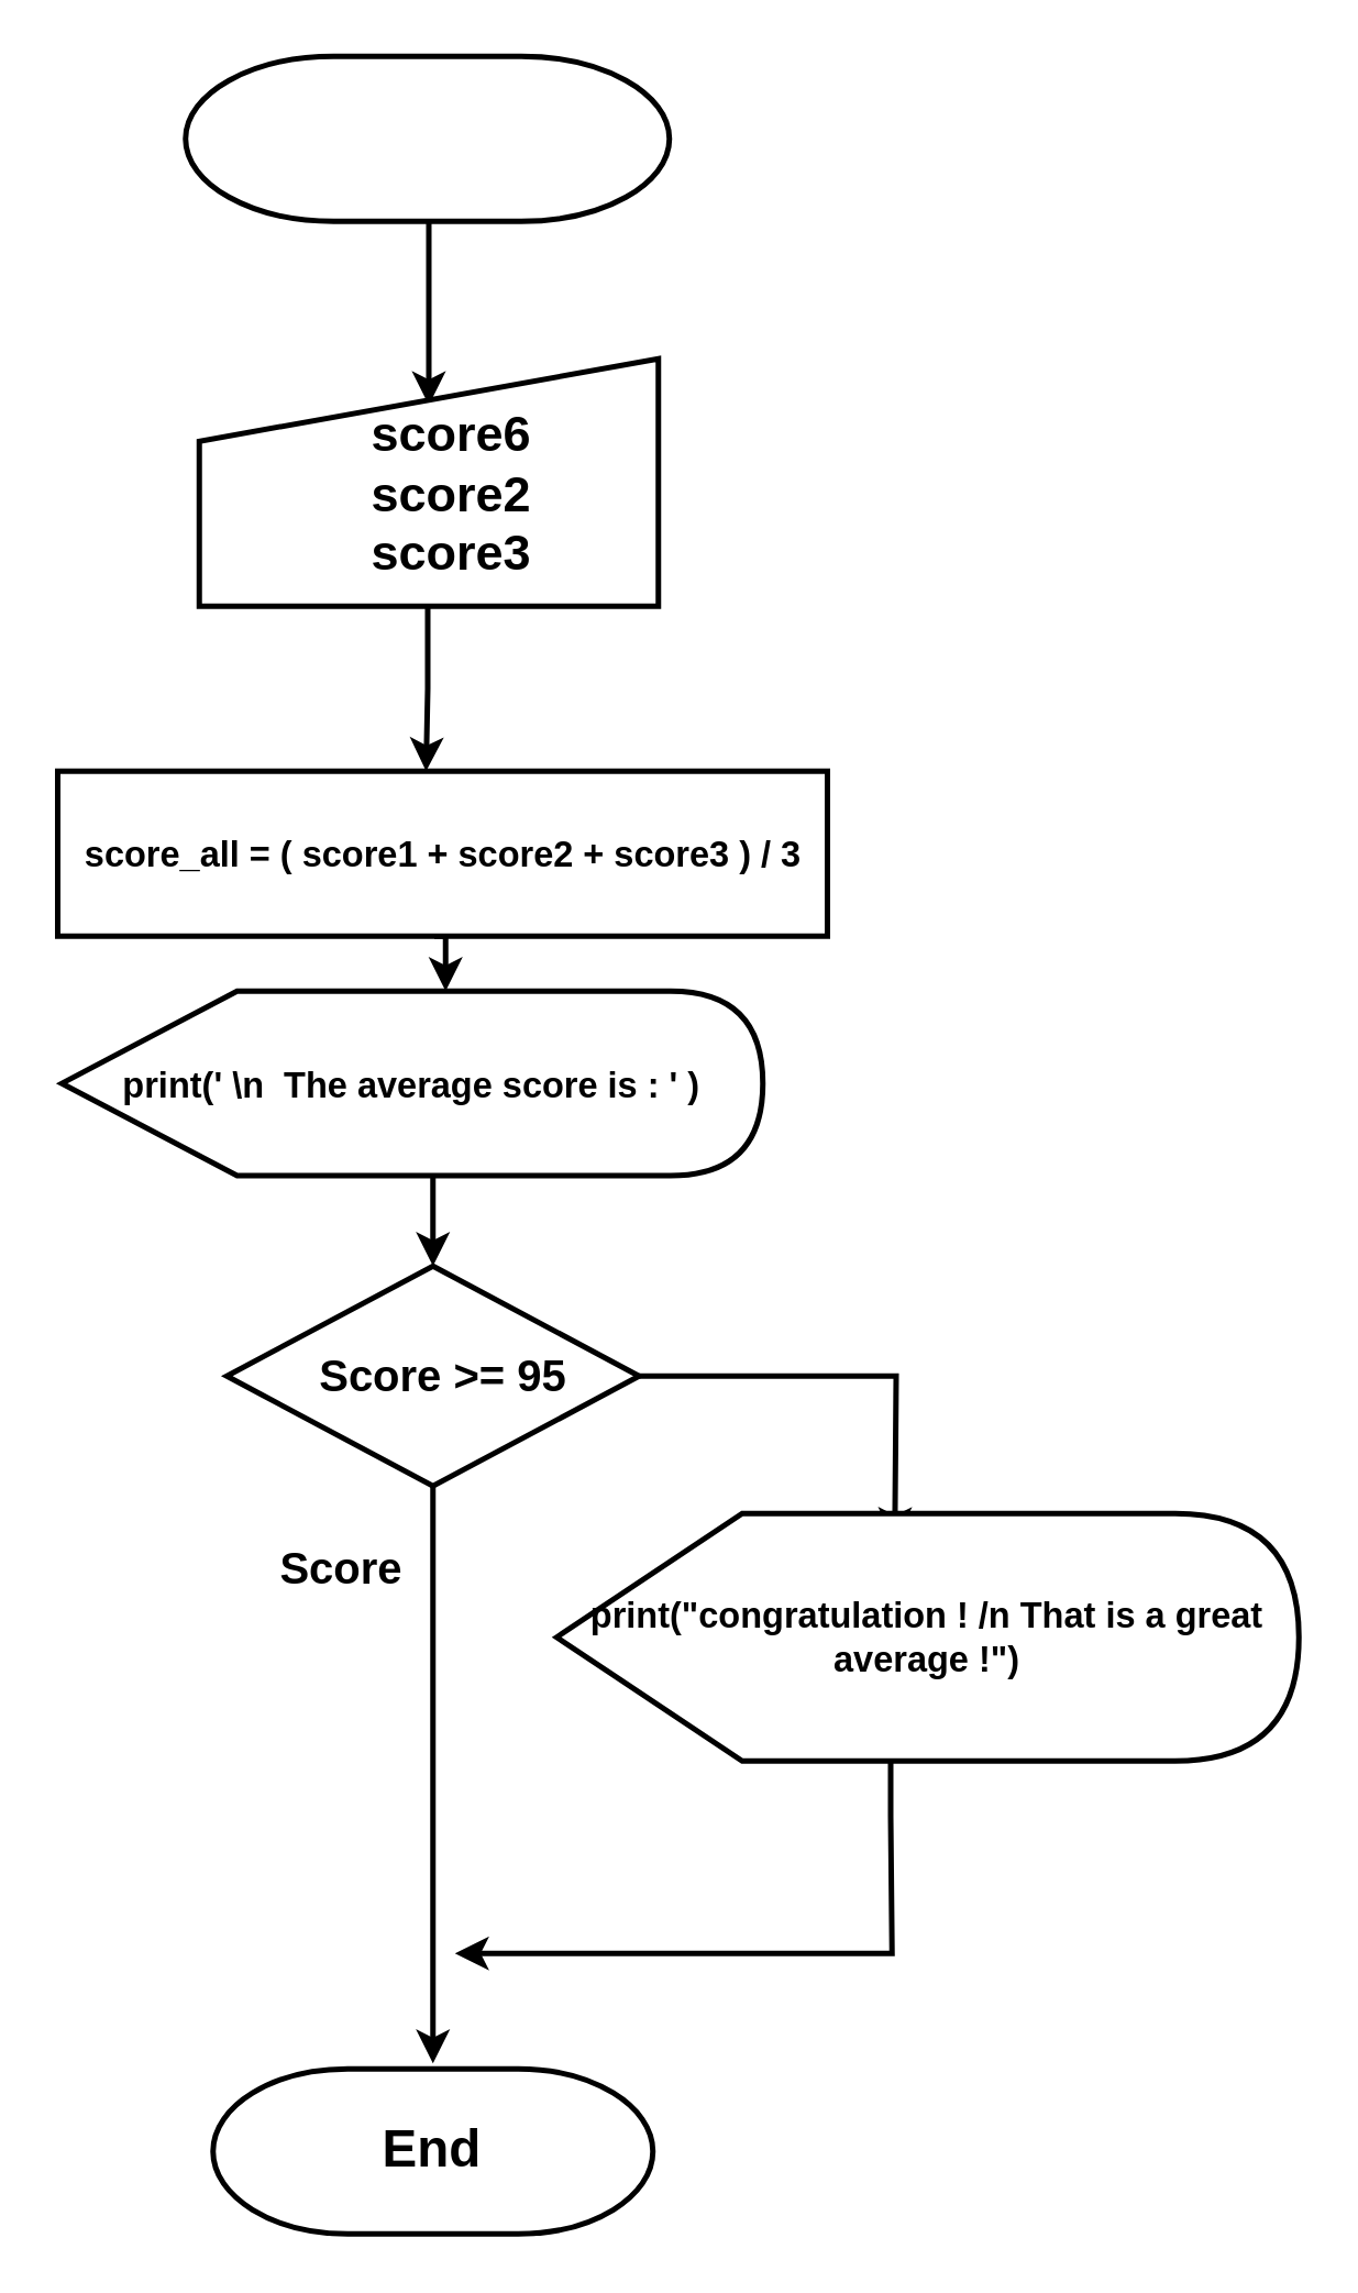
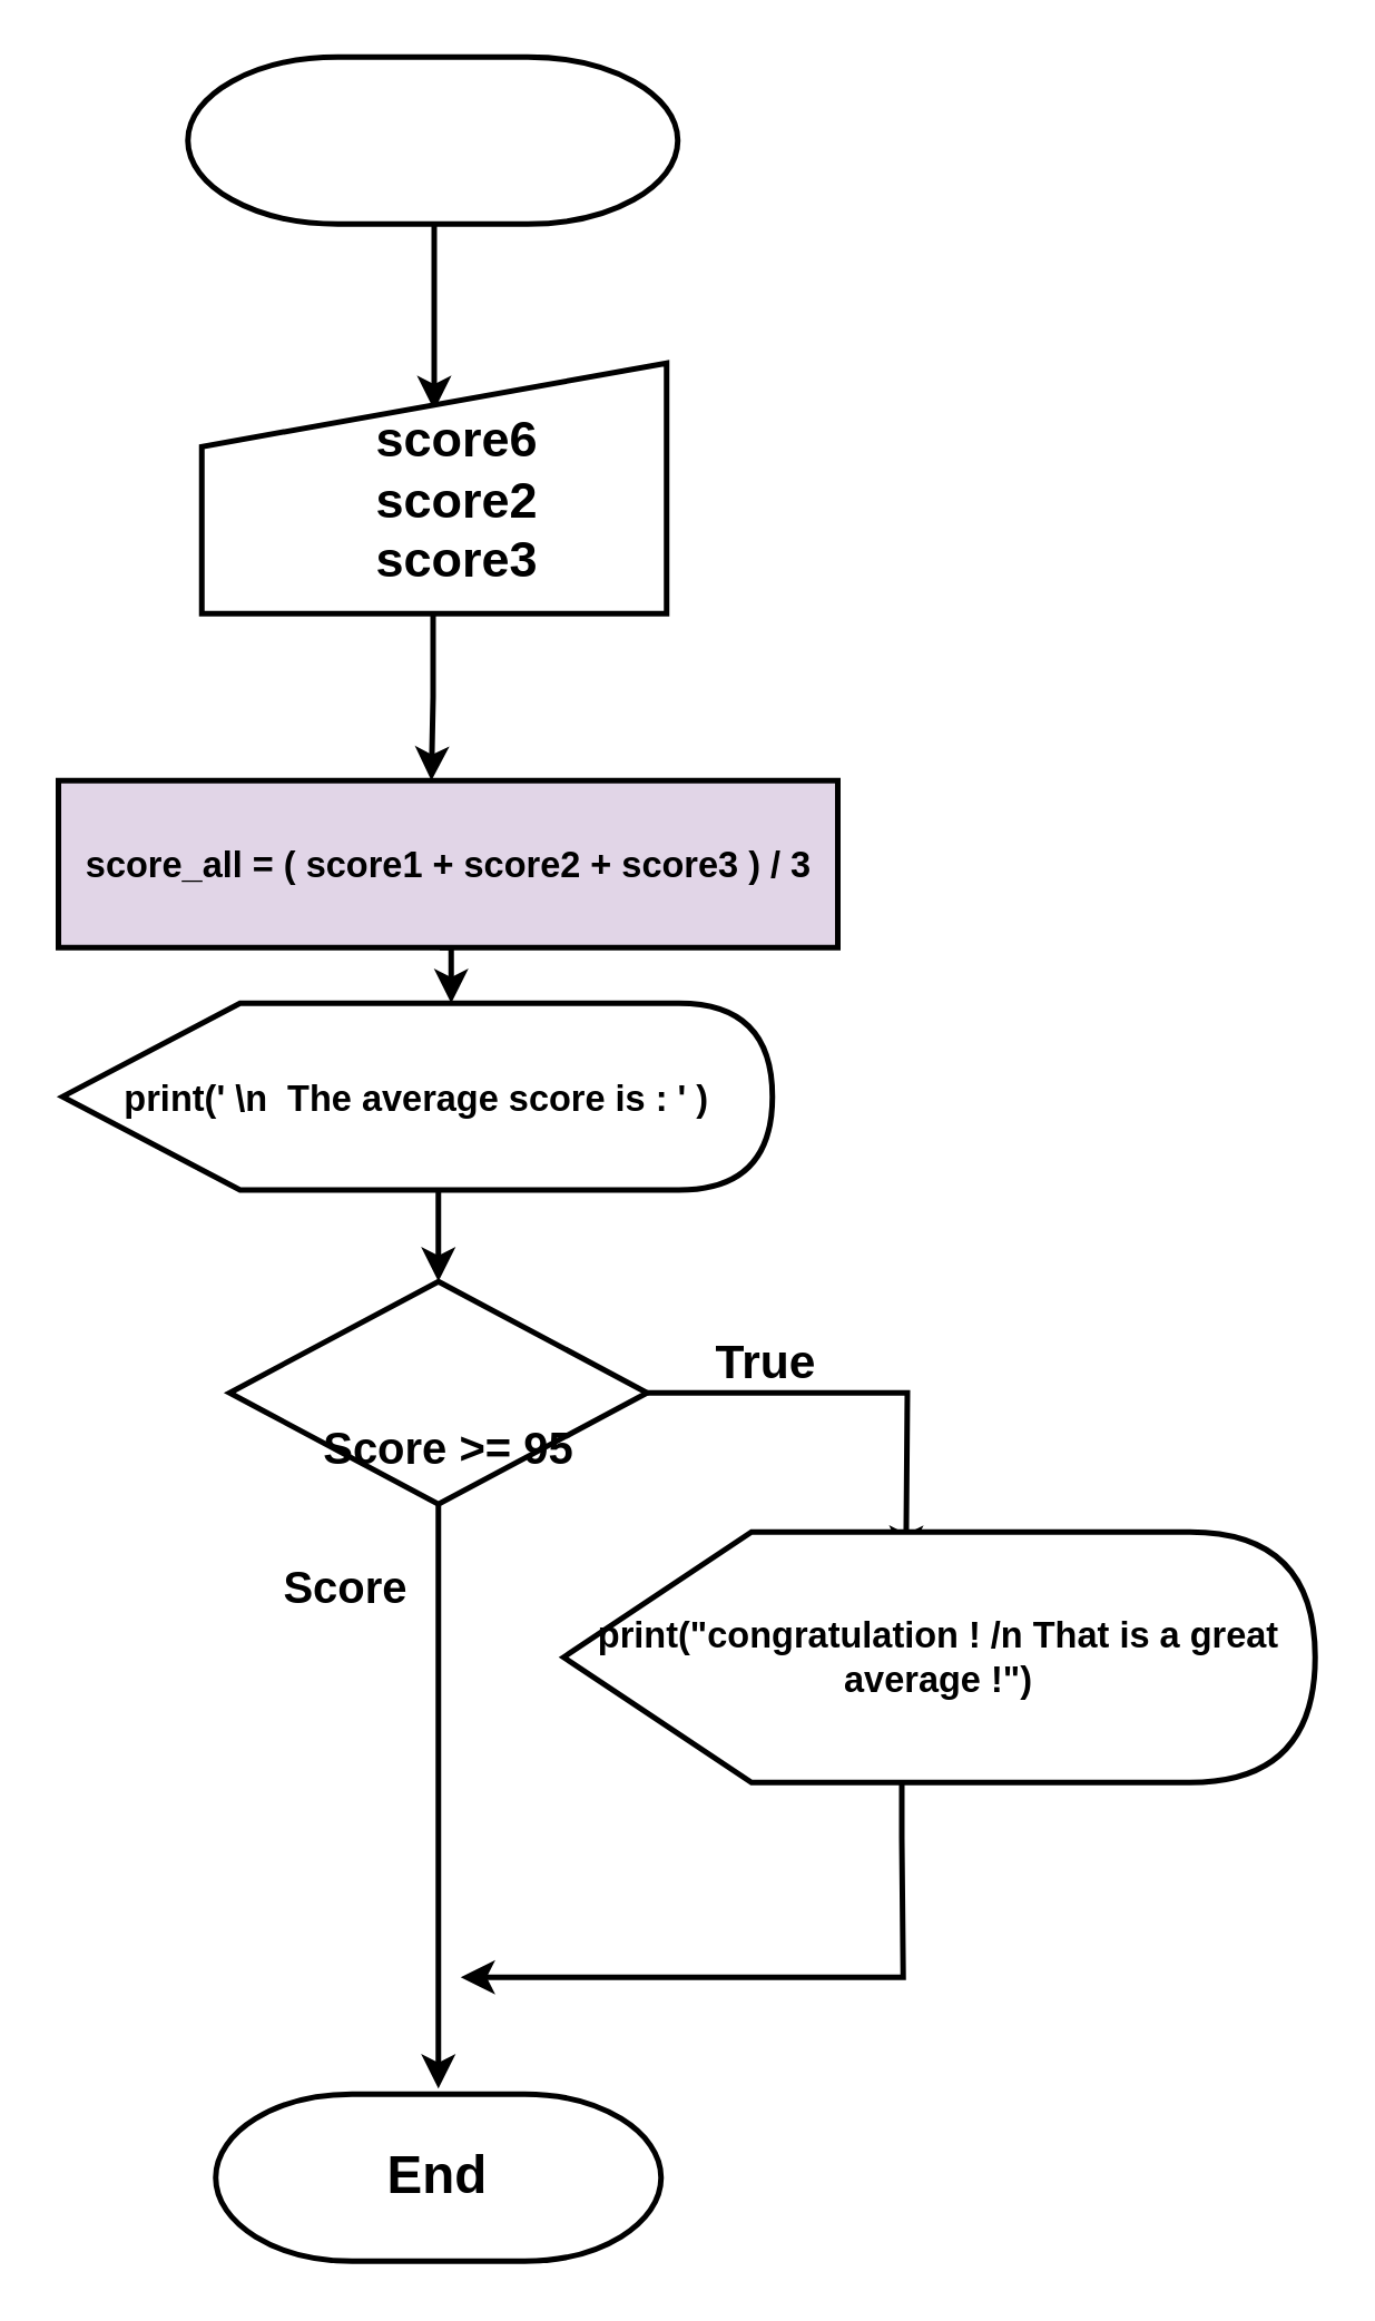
  <mxCell id="0" />
  <mxCell id="1" parent="0" />
  <mxCell id="2" style="edgeStyle=orthogonalEdgeStyle;rounded=0;orthogonalLoop=1;jettySize=auto;html=1;entryX=0.5;entryY=0.188;entryDx=0;entryDy=0;entryPerimeter=0;strokeWidth=2;" edge="1" parent="1" source="3" target="5"><mxGeometry relative="1" as="geometry"><Array as="points"><mxPoint x="156" y="105" /></Array></mxGeometry></mxCell>
  <mxCell id="3" value="" style="strokeWidth=2;html=1;shape=mxgraph.flowchart.terminator;whiteSpace=wrap;" vertex="1" parent="1"><mxGeometry x="67" y="20" width="176" height="60" as="geometry" /></mxCell>
  <mxCell id="4" style="edgeStyle=orthogonalEdgeStyle;rounded=0;orthogonalLoop=1;jettySize=auto;html=1;entryX=0.48;entryY=0;entryDx=0;entryDy=0;entryPerimeter=0;strokeWidth=2;" edge="1" parent="1"><mxGeometry relative="1" as="geometry"><mxPoint x="155.1" y="220" as="sourcePoint" /><mxPoint x="154.5" y="280" as="targetPoint" /><Array as="points"><mxPoint x="155.6" y="250" /></Array></mxGeometry></mxCell>
  <mxCell id="5" value="" style="shape=manualInput;whiteSpace=wrap;html=1;strokeWidth=2;" vertex="1" parent="1"><mxGeometry x="72" y="130" width="167" height="90" as="geometry" /></mxCell>
  <mxCell id="6" value="&lt;font size=&quot;4&quot;&gt;&lt;b&gt;score6&lt;br&gt;score2&lt;br&gt;score3&lt;br&gt;&lt;/b&gt;&lt;/font&gt;" style="text;html=1;strokeColor=none;fillColor=none;align=center;verticalAlign=middle;whiteSpace=wrap;rounded=0;" vertex="1" parent="1"><mxGeometry x="144" y="170" width="40" height="20" as="geometry" /></mxCell>
  <mxCell id="7" style="edgeStyle=orthogonalEdgeStyle;rounded=0;orthogonalLoop=1;jettySize=auto;html=1;strokeWidth=2;" edge="1" parent="1" source="9"><mxGeometry relative="1" as="geometry"><mxPoint x="325" y="560" as="targetPoint" /></mxGeometry></mxCell>
  <mxCell id="8" style="edgeStyle=orthogonalEdgeStyle;rounded=0;orthogonalLoop=1;jettySize=auto;html=1;strokeWidth=2;" edge="1" parent="1" source="9"><mxGeometry relative="1" as="geometry"><mxPoint x="157" y="750" as="targetPoint" /></mxGeometry></mxCell>
  <mxCell id="9" value="" style="rhombus;whiteSpace=wrap;html=1;strokeWidth=2;" vertex="1" parent="1"><mxGeometry x="82" y="460" width="150" height="80" as="geometry" /></mxCell>
- <mxCell id="10" value="&lt;font style=&quot;font-size: 16px&quot;&gt;&lt;b&gt;Score &amp;gt;= 95&lt;/b&gt;&lt;/font&gt;" style="text;html=1;strokeColor=none;fillColor=none;align=center;verticalAlign=middle;whiteSpace=wrap;rounded=0;" vertex="1" parent="1"><mxGeometry x="110.5" y="490" width="100" height="20" as="geometry" /></mxCell>
+ <mxCell id="10" value="&lt;font style=&quot;font-size: 16px&quot;&gt;&lt;b&gt;Score &amp;gt;= 95&lt;/b&gt;&lt;/font&gt;" style="text;html=1;strokeColor=none;fillColor=none;align=center;verticalAlign=middle;whiteSpace=wrap;rounded=0;" vertex="1" parent="1"><mxGeometry x="110.5" y="510" width="100" height="20" as="geometry" /></mxCell>
  <mxCell id="11" value="&lt;font style=&quot;font-size: 16px&quot;&gt;&lt;b&gt;Score&lt;/b&gt;&lt;/font&gt;" style="text;html=1;strokeColor=none;fillColor=none;align=center;verticalAlign=middle;whiteSpace=wrap;rounded=0;" vertex="1" parent="1"><mxGeometry x="103.5" y="560" width="40" height="20" as="geometry" /></mxCell>
+ <mxCell id="12" value="&lt;b&gt;&lt;font style=&quot;font-size: 17px&quot;&gt;True&lt;/font&gt;&lt;/b&gt;" style="text;html=1;strokeColor=none;fillColor=none;align=center;verticalAlign=middle;whiteSpace=wrap;rounded=0;" vertex="1" parent="1"><mxGeometry x="255" y="480" width="40" height="20" as="geometry" /></mxCell>
  <mxCell id="13" style="edgeStyle=orthogonalEdgeStyle;rounded=0;orthogonalLoop=1;jettySize=auto;html=1;strokeWidth=2;" edge="1" parent="1"><mxGeometry relative="1" as="geometry"><mxPoint x="165" y="710" as="targetPoint" /><mxPoint x="323.5" y="620" as="sourcePoint" /><Array as="points"><mxPoint x="324" y="660" /><mxPoint x="324" y="660" /></Array></mxGeometry></mxCell>
  <mxCell id="14" style="edgeStyle=orthogonalEdgeStyle;rounded=0;orthogonalLoop=1;jettySize=auto;html=1;exitX=0.5;exitY=1;exitDx=0;exitDy=0;entryX=0;entryY=0;entryDx=142.597;entryDy=0;entryPerimeter=0;strokeWidth=2;" edge="1" parent="1"><mxGeometry relative="1" as="geometry"><mxPoint x="157.5" y="340" as="sourcePoint" /><mxPoint x="161.598" y="360" as="targetPoint" /></mxGeometry></mxCell>
- <mxCell id="15" value="&lt;b&gt;&lt;font style=&quot;font-size: 13px&quot;&gt;score_all = ( score1 + score2 + score3 ) / 3&lt;/font&gt;&lt;/b&gt;" style="rounded=0;whiteSpace=wrap;html=1;strokeWidth=2;" vertex="1" parent="1"><mxGeometry x="20.5" y="280" width="280" height="60" as="geometry" /></mxCell>
+ <mxCell id="15" value="&lt;b&gt;&lt;font style=&quot;font-size: 13px&quot;&gt;score_all = ( score1 + score2 + score3 ) / 3&lt;/font&gt;&lt;/b&gt;" style="rounded=0;whiteSpace=wrap;html=1;strokeWidth=2;fillColor=#e1d5e7;" vertex="1" parent="1"><mxGeometry x="20.5" y="280" width="280" height="60" as="geometry" /></mxCell>
  <mxCell id="16" style="edgeStyle=orthogonalEdgeStyle;rounded=0;orthogonalLoop=1;jettySize=auto;html=1;entryX=0.5;entryY=0;entryDx=0;entryDy=0;strokeWidth=2;" edge="1" parent="1" source="17" target="9"><mxGeometry relative="1" as="geometry"><Array as="points"><mxPoint x="157" y="430" /><mxPoint x="157" y="430" /></Array></mxGeometry></mxCell>
  <mxCell id="17" value="&lt;b&gt;&lt;font style=&quot;font-size: 13px&quot;&gt;print(' \n &amp;nbsp;The average score is : ' )&lt;/font&gt;&lt;/b&gt;" style="shape=display;whiteSpace=wrap;html=1;strokeWidth=2;" vertex="1" parent="1"><mxGeometry x="22" y="360" width="255" height="67.11" as="geometry" /></mxCell>
  <mxCell id="18" value="&lt;b&gt;&lt;font style=&quot;font-size: 13px&quot;&gt;print(&quot;congratulation ! /n That is a great average !&quot;)&lt;/font&gt;&lt;/b&gt;" style="shape=display;whiteSpace=wrap;html=1;strokeWidth=2;" vertex="1" parent="1"><mxGeometry x="202" y="550" width="270" height="90" as="geometry" /></mxCell>
  <mxCell id="19" value="&lt;b style=&quot;font-size: 19px&quot;&gt;End&lt;/b&gt;" style="strokeWidth=2;html=1;shape=mxgraph.flowchart.terminator;whiteSpace=wrap;" vertex="1" parent="1"><mxGeometry x="77" y="752" width="160" height="60" as="geometry" /></mxCell>
